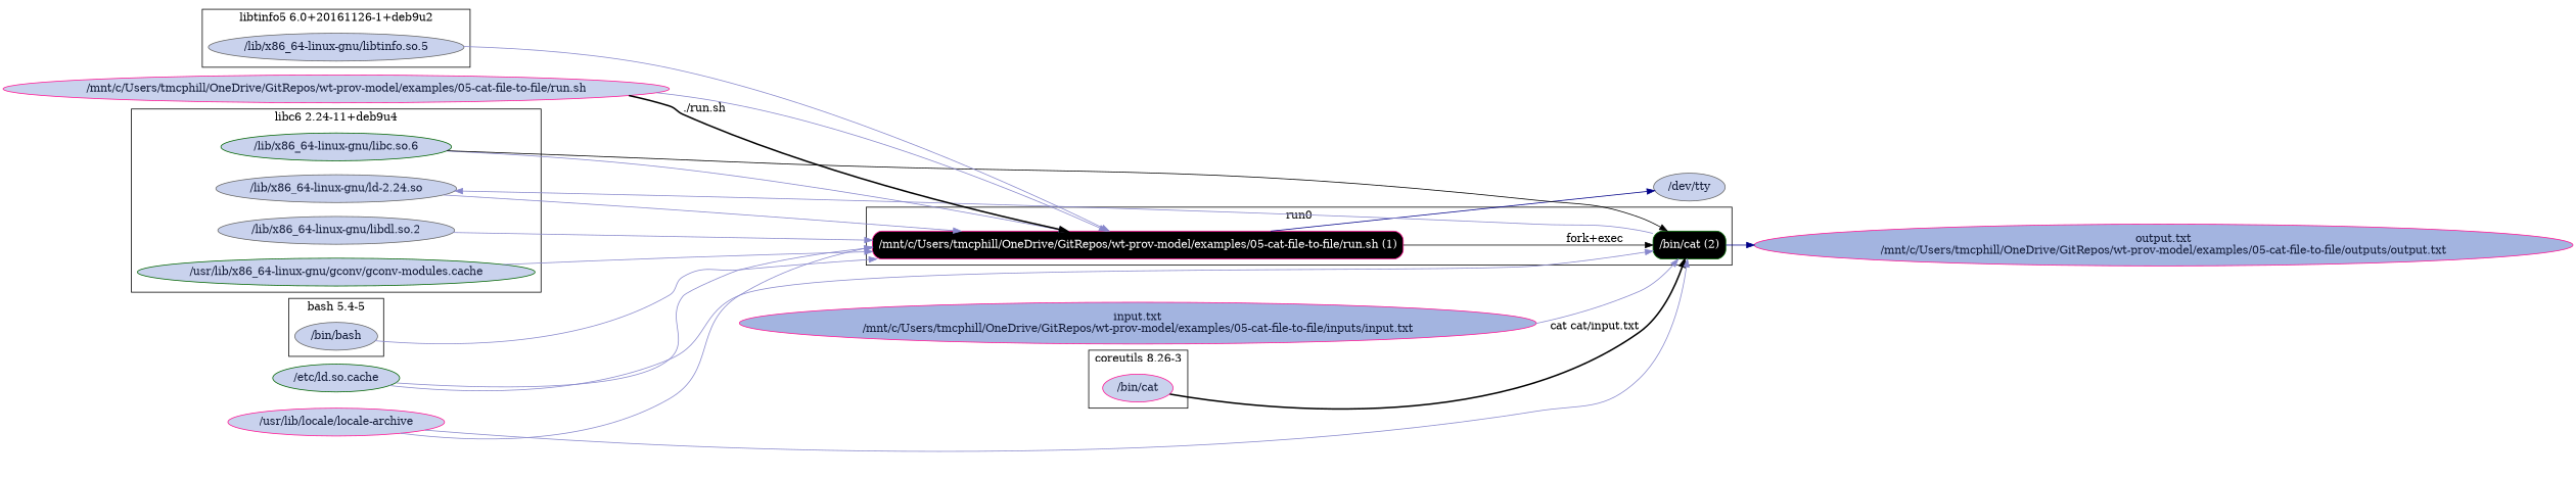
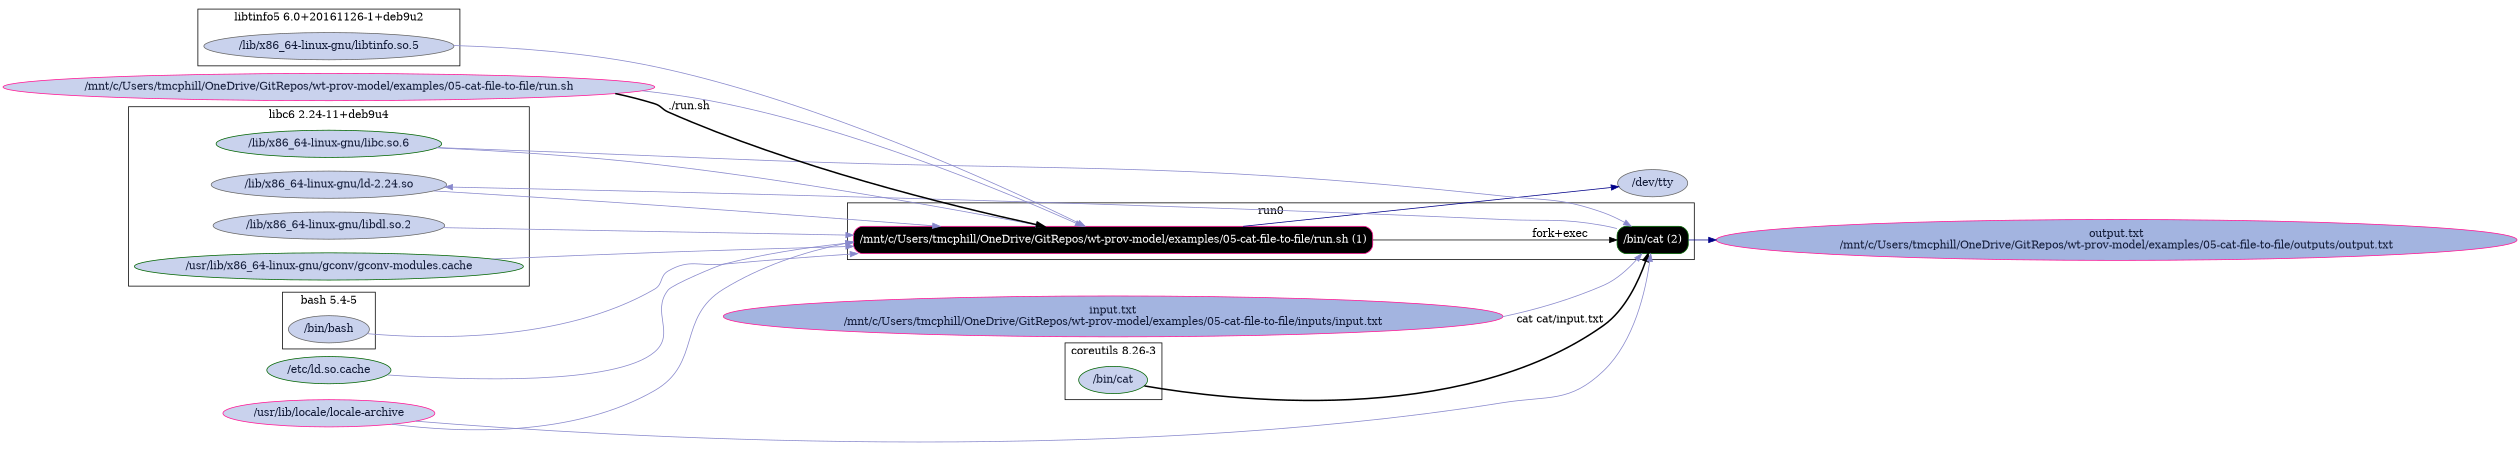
  digraph {
    rankdir=LR
    node [color=deeppink fillcolor="#C9D2ED" fontcolor="#131C39" shape=ellipse style="filled,rounded"]
    edge [color="#8888CC"]
    n1 [fillcolor=black fontcolor=white label="/mnt/c/Users/tmcphill/OneDrive/GitRepos/wt-prov-model/examples/05-cat-file-to-file/run.sh (1)" shape=box]
    n2 [color=darkgreen fillcolor=black fontcolor=white label="/bin/cat (2)" shape=box]
    "/bin/bash" [color=gray40]
-   "/bin/cat"
+   "/bin/cat" [color=darkgreen]
    "/lib/x86_64-linux-gnu/ld-2.24.so" [color=gray40]
    "/lib/x86_64-linux-gnu/libc.so.6" [color=darkgreen]
    "/lib/x86_64-linux-gnu/libdl.so.2" [color=gray40]
    "/usr/lib/x86_64-linux-gnu/gconv/gconv-modules.cache" [color=darkgreen]
    "/lib/x86_64-linux-gnu/libtinfo.so.5" [color=gray40]
    "/dev/tty" [color=gray40]
    n11 [fillcolor="#A3B4E0" label="output.txt\n/mnt/c/Users/tmcphill/OneDrive/GitRepos/wt-prov-model/examples/05-cat-file-to-file/outputs/output.txt"]
    "/etc/ld.so.cache" [color=darkgreen]
    n13 [fillcolor="#A3B4E0" label="input.txt\n/mnt/c/Users/tmcphill/OneDrive/GitRepos/wt-prov-model/examples/05-cat-file-to-file/inputs/input.txt"]
    "/mnt/c/Users/tmcphill/OneDrive/GitRepos/wt-prov-model/examples/05-cat-file-to-file/run.sh"
    "/usr/lib/locale/locale-archive"
    subgraph cluster_1 {
      label=run0
      n1
      n2
    }
    subgraph cluster_2 {
      label="bash 5.4-5"
      "/bin/bash"
    }
    subgraph cluster_3 {
      label="coreutils 8.26-3"
      "/bin/cat"
    }
    subgraph cluster_4 {
      label="libc6 2.24-11+deb9u4"
      "/lib/x86_64-linux-gnu/ld-2.24.so"
      "/lib/x86_64-linux-gnu/libc.so.6"
      "/lib/x86_64-linux-gnu/libdl.so.2"
      "/usr/lib/x86_64-linux-gnu/gconv/gconv-modules.cache"
    }
    subgraph cluster_5 {
      label="libtinfo5 6.0+20161126-1+deb9u2"
      "/lib/x86_64-linux-gnu/libtinfo.so.5"
    }
    n1 -> n2 [label="fork+exec" color=""]
    n1 -> "/dev/tty" [color="#000088"]
    n2 -> "/lib/x86_64-linux-gnu/ld-2.24.so"
    n2 -> n11 [color="#000088"]
    "/bin/bash" -> n1
    "/bin/cat" -> n2 [label="cat cat/input.txt" style=bold color=""]
    "/lib/x86_64-linux-gnu/ld-2.24.so" -> n1
    "/lib/x86_64-linux-gnu/libc.so.6" -> n1
-   "/lib/x86_64-linux-gnu/libc.so.6" -> n2 [color=black]
+   "/lib/x86_64-linux-gnu/libc.so.6" -> n2
    "/lib/x86_64-linux-gnu/libdl.so.2" -> n1
    "/usr/lib/x86_64-linux-gnu/gconv/gconv-modules.cache" -> n1
    "/lib/x86_64-linux-gnu/libtinfo.so.5" -> n1
    "/etc/ld.so.cache" -> n1
-   "/etc/ld.so.cache" -> n2
    n13 -> n2
    "/mnt/c/Users/tmcphill/OneDrive/GitRepos/wt-prov-model/examples/05-cat-file-to-file/run.sh" -> n1 [label="./run.sh" style=bold color=""]
    "/mnt/c/Users/tmcphill/OneDrive/GitRepos/wt-prov-model/examples/05-cat-file-to-file/run.sh" -> n1
    "/usr/lib/locale/locale-archive" -> n1
    "/usr/lib/locale/locale-archive" -> n2
  }
